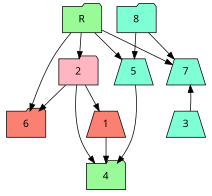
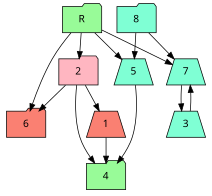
  digraph {
    fontname="Noto Sans"
    node [fillcolor=aquamarine fontname="Noto Sans" shape=folder style=filled]
    edge [fontname="Noto Sans"]
    1 [fillcolor=salmon shape=trapezium]
    4 [fillcolor=palegreen]
    2 [fillcolor=lightpink]
    6 [fillcolor=salmon]
    3 [shape=trapezium]
    7 [shape=trapezium]
    5 [shape=trapezium]
    8
    R [fillcolor=palegreen]
    1 -> 4
    2 -> 1
    2 -> 4
    2 -> 6
    3 -> 7
+   7 -> 3
    5 -> 4
    8 -> 7
    8 -> 5
    R -> 2
    R -> 6
    R -> 7
    R -> 5
  }
